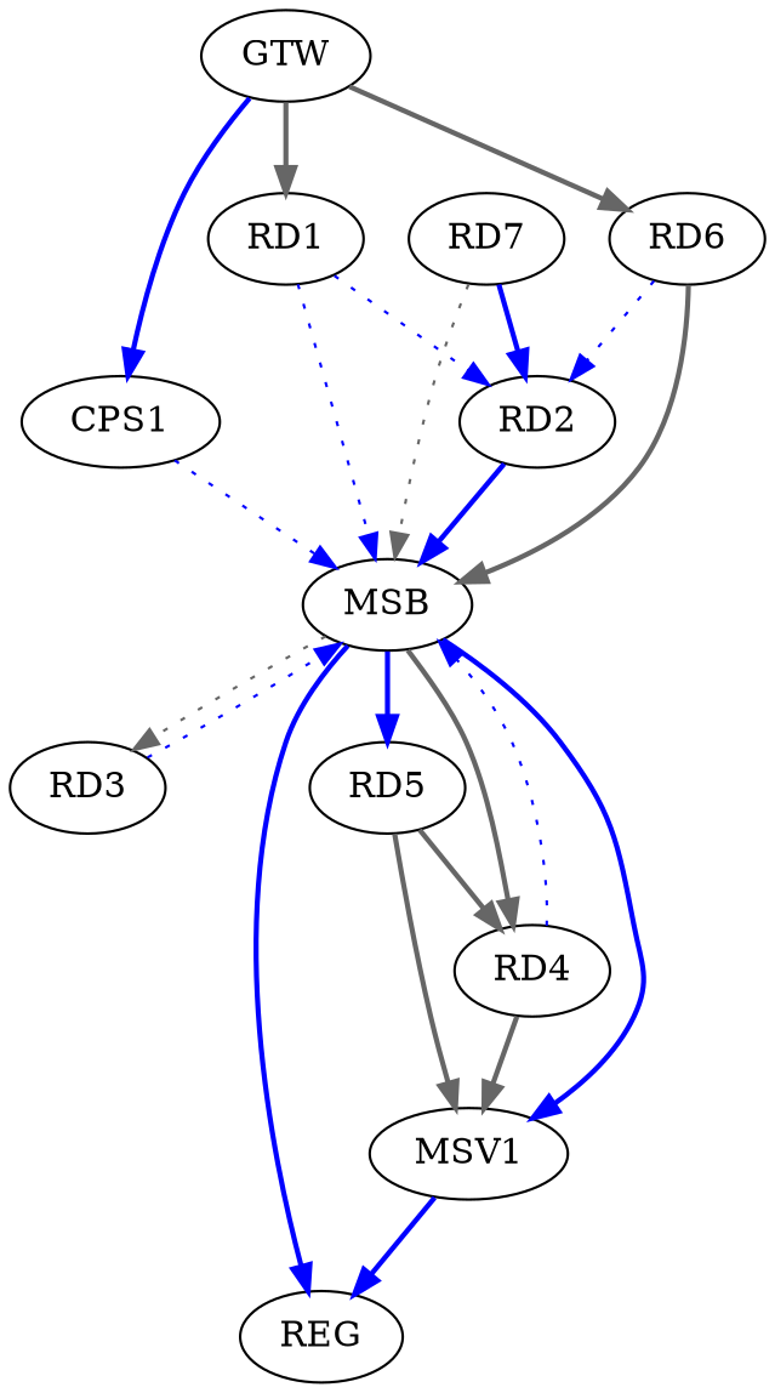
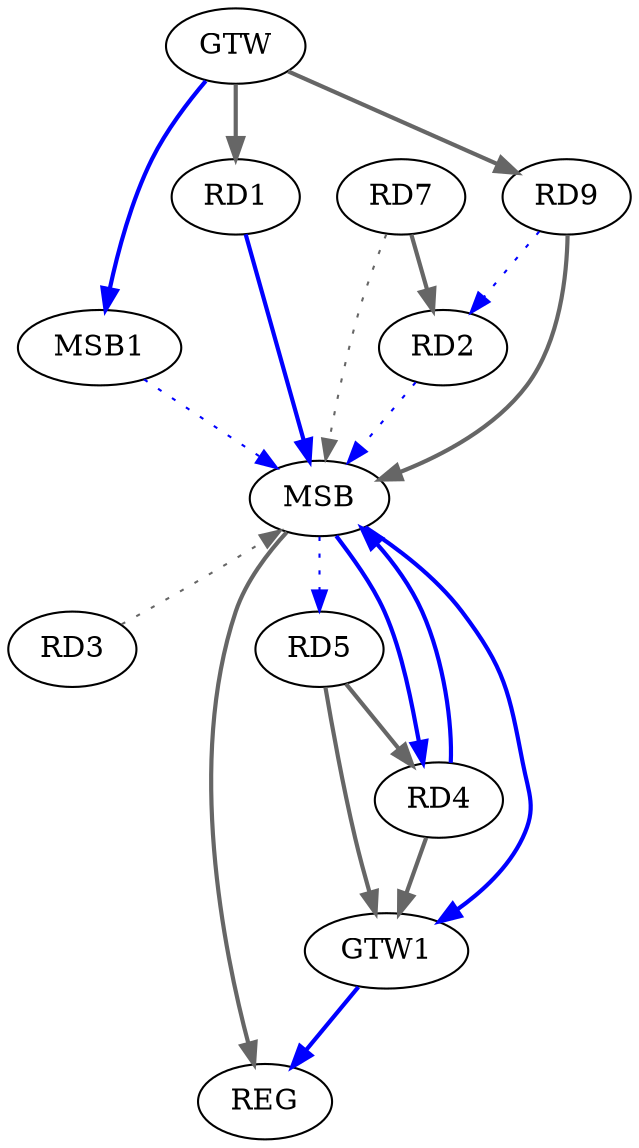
  strict digraph {
    edge [color=blue style=bold]
    n1 [label=RD1]
    n2 [label=RD2]
    n3 [label=MSB]
    n4 [label=RD3]
    n5 [label=RD4]
-   n6 [label=MSV1]
+   n6 [label=GTW1]
    n7 [label=RD5]
    n8 [label=REG]
-   n9 [label=RD6]
+   n9 [label=RD9]
    n10 [label=RD7]
-   n11 [label=CPS1]
+   n11 [label=MSB1]
    n12 [label=GTW]
-   n1 -> n2 [style=dotted]
-   n1 -> n3 [style=dotted]
-   n2 -> n3
-   n3 -> n4 [color=gray40 style=dotted]
-   n3 -> n5 [color=gray40]
+   n1 -> n3
+   n2 -> n3 [style=dotted]
+   n3 -> n5
    n3 -> n6
-   n3 -> n7
-   n3 -> n8
-   n4 -> n3 [style=dotted]
-   n5 -> n3 [style=dotted]
+   n3 -> n7 [style=dotted]
+   n3 -> n8 [color=gray40]
+   n4 -> n3 [color=gray40 style=dotted]
+   n5 -> n3
    n5 -> n6 [color=gray40]
    n6 -> n8
    n7 -> n5 [color=gray40]
    n7 -> n6 [color=gray40]
    n9 -> n2 [style=dotted]
    n9 -> n3 [color=gray40]
-   n10 -> n2
+   n10 -> n2 [color=gray40]
    n10 -> n3 [color=gray40 style=dotted]
    n11 -> n3 [style=dotted]
    n12 -> n1 [color=gray40]
    n12 -> n9 [color=gray40]
    n12 -> n11
  }
